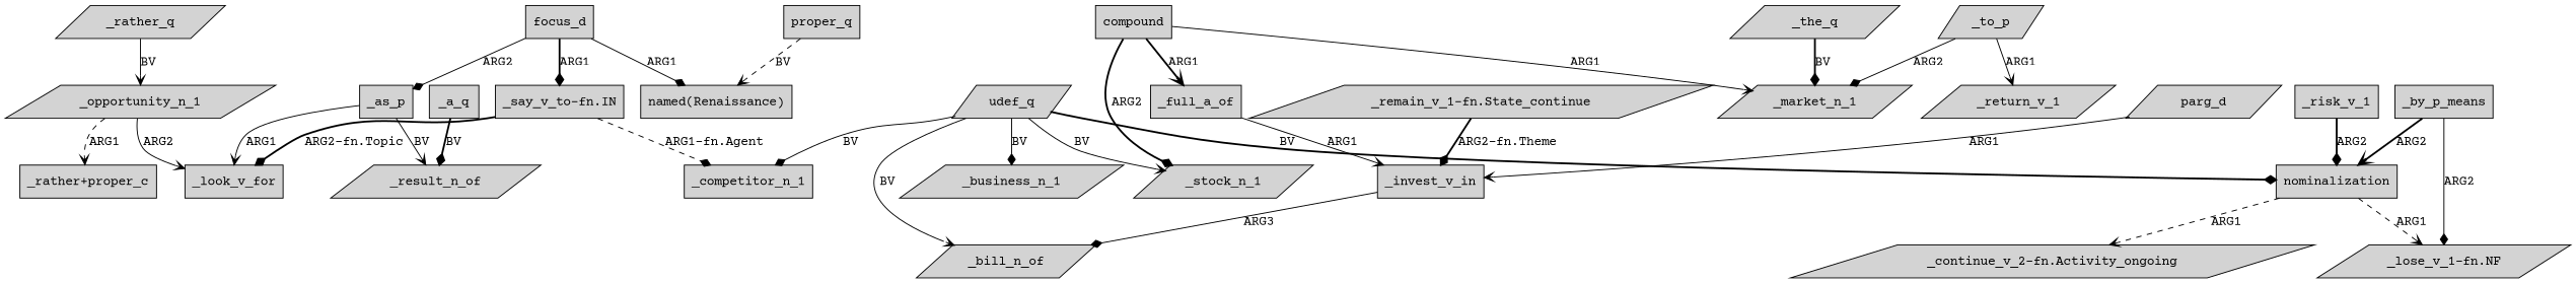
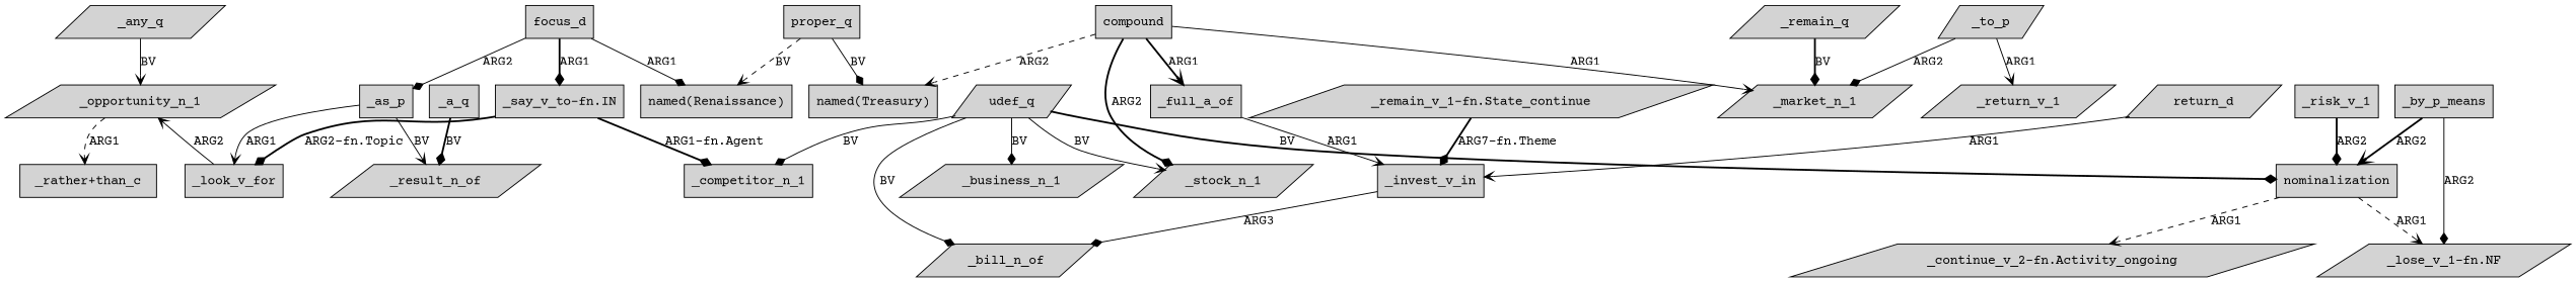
  digraph {
    fontname="Courier Prime"
    node [fontname="Courier Prime" shape=box style=filled]
    edge [arrowhead=diamond fontname="Courier Prime" style=solid]
    _opportunity_n_1 [shape=parallelogram]
-   "_rather+than_c" [label="_rather+proper_c"]
+   "_rather+than_c"
    compound
+   "named(Treasury)"
    _stock_n_1 [shape=parallelogram]
    _market_n_1 [shape=parallelogram]
    _full_a_of
    _bill_n_of [shape=parallelogram]
    "_lose_v_1-fn.NF" [shape=parallelogram]
    _business_n_1 [shape=parallelogram]
    _to_p [shape=parallelogram]
    _return_v_1 [shape=parallelogram]
    "_say_v_to-fn.IN"
    _look_v_for
    _competitor_n_1
    _by_p_means
    nominalization
    "_continue_v_2-fn.Activity_ongoing" [shape=parallelogram]
    _invest_v_in
    _risk_v_1
    "_remain_v_1-fn.State_continue" [shape=parallelogram]
    focus_d
    "named(Renaissance)"
    _as_p
    _result_n_of [shape=parallelogram]
    _a_q
    udef_q [shape=parallelogram]
    proper_q
-   parg_d [shape=parallelogram]
-   _any_q [shape=parallelogram label=_rather_q]
-   _the_q [shape=parallelogram]
+   parg_d [shape=parallelogram label=return_d]
+   _any_q [shape=parallelogram]
+   _the_q [shape=parallelogram label=_remain_q]
    _opportunity_n_1 -> "_rather+than_c" [arrowhead=vee label=ARG1 style=dashed]
+   compound -> "named(Treasury)" [arrowhead=vee label=ARG2 style=dashed]
    compound -> _stock_n_1 [label=ARG2 style=bold]
    compound -> _market_n_1 [arrowhead=vee label=ARG1]
    compound -> _full_a_of [arrowhead=vee label=ARG1 style=bold]
    _full_a_of -> _invest_v_in [arrowhead=vee label=ARG1]
    _to_p -> _market_n_1 [label=ARG2]
    _to_p -> _return_v_1 [arrowhead=vee label=ARG1]
    "_say_v_to-fn.IN" -> _look_v_for [label="ARG2-fn.Topic" style=bold]
-   "_say_v_to-fn.IN" -> _competitor_n_1 [label="ARG1-fn.Agent" style=dashed]
-   _opportunity_n_1 -> _look_v_for [arrowhead=vee label=ARG2]
+   "_say_v_to-fn.IN" -> _competitor_n_1 [label="ARG1-fn.Agent" style=bold]
+   _look_v_for -> _opportunity_n_1 [arrowhead=vee label=ARG2]
    _by_p_means -> "_lose_v_1-fn.NF" [label=ARG2]
    _by_p_means -> nominalization [arrowhead=vee label=ARG2 style=bold]
    nominalization -> "_lose_v_1-fn.NF" [arrowhead=vee label=ARG1 style=dashed]
    nominalization -> "_continue_v_2-fn.Activity_ongoing" [arrowhead=vee label=ARG1 style=dashed]
    _invest_v_in -> _bill_n_of [label=ARG3]
    _risk_v_1 -> nominalization [label=ARG2 style=bold]
-   "_remain_v_1-fn.State_continue" -> _invest_v_in [label="ARG2-fn.Theme" style=bold]
+   "_remain_v_1-fn.State_continue" -> _invest_v_in [label="ARG7-fn.Theme" style=bold]
    focus_d -> "_say_v_to-fn.IN" [label=ARG1 style=bold]
    focus_d -> "named(Renaissance)" [label=ARG1]
    focus_d -> _as_p [label=ARG2]
    _as_p -> _look_v_for [arrowhead=vee label=ARG1]
    _as_p -> _result_n_of [arrowhead=vee label=BV]
    _a_q -> _result_n_of [label=BV style=bold]
    udef_q -> _stock_n_1 [arrowhead=vee label=BV]
-   udef_q -> _bill_n_of [arrowhead=vee label=BV]
+   udef_q -> _bill_n_of [label=BV]
    udef_q -> _business_n_1 [label=BV]
    udef_q -> _competitor_n_1 [label=BV]
    udef_q -> nominalization [label=BV style=bold]
+   proper_q -> "named(Treasury)" [label=BV]
    proper_q -> "named(Renaissance)" [arrowhead=vee label=BV style=dashed]
    parg_d -> _invest_v_in [arrowhead=vee label=ARG1]
    _any_q -> _opportunity_n_1 [arrowhead=vee label=BV]
    _the_q -> _market_n_1 [label=BV style=bold]
  }
